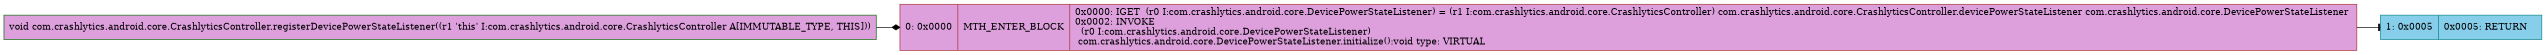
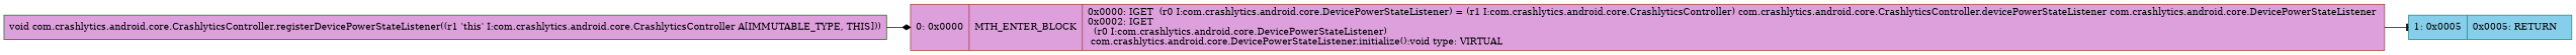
  digraph {
    rankdir=LR
    node [shape=record style=filled fillcolor=plum]
-   n1 [label="{0\:\ 0x0000|MTH_ENTER_BLOCK\l|0x0000: IGET  (r0 I:com.crashlytics.android.core.DevicePowerStateListener) = (r1 I:com.crashlytics.android.core.CrashlyticsController) com.crashlytics.android.core.CrashlyticsController.devicePowerStateListener com.crashlytics.android.core.DevicePowerStateListener \l0x0002: INVOKE  \l  (r0 I:com.crashlytics.android.core.DevicePowerStateListener)\l com.crashlytics.android.core.DevicePowerStateListener.initialize():void type: VIRTUAL \l}" color=brown]
+   n1 [label="{0\:\ 0x0000|MTH_ENTER_BLOCK\l|0x0000: IGET  (r0 I:com.crashlytics.android.core.DevicePowerStateListener) = (r1 I:com.crashlytics.android.core.CrashlyticsController) com.crashlytics.android.core.CrashlyticsController.devicePowerStateListener com.crashlytics.android.core.DevicePowerStateListener \l0x0002: IGET  \l  (r0 I:com.crashlytics.android.core.DevicePowerStateListener)\l com.crashlytics.android.core.DevicePowerStateListener.initialize():void type: VIRTUAL \l}" color=brown]
    n2 [label="{1\:\ 0x0005|0x0005: RETURN   \l}" fillcolor=skyblue color=teal]
    n3 [label="{void com.crashlytics.android.core.CrashlyticsController.registerDevicePowerStateListener((r1 'this' I:com.crashlytics.android.core.CrashlyticsController A[IMMUTABLE_TYPE, THIS])) }" color=darkgreen]
    n1 -> n2 [arrowhead=tee]
    n3 -> n1 [arrowhead=diamond]
  }
